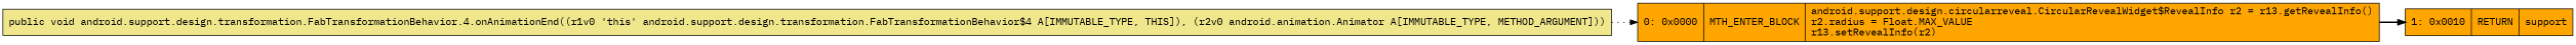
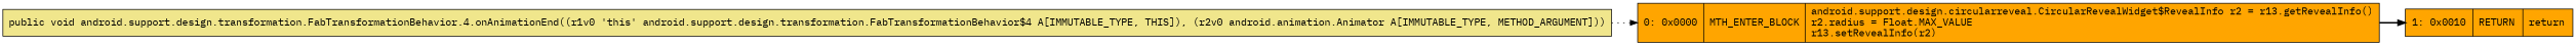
  digraph {
    rankdir=LR
    fontname="IBM Plex Mono"
    node [shape=record style=filled fillcolor=orange fontname="IBM Plex Mono"]
    edge [fontname="IBM Plex Mono"]
    n1 [label="{0\:\ 0x0000|MTH_ENTER_BLOCK\l|android.support.design.circularreveal.CircularRevealWidget$RevealInfo r2 = r13.getRevealInfo()\lr2.radius = Float.MAX_VALUE\lr13.setRevealInfo(r2)\l}"]
-   n2 [label="{1\:\ 0x0010|RETURN\l|support\l}"]
+   n2 [label="{1\:\ 0x0010|RETURN\l|return\l}"]
    n3 [label="{public void android.support.design.transformation.FabTransformationBehavior.4.onAnimationEnd((r1v0 'this' android.support.design.transformation.FabTransformationBehavior$4 A[IMMUTABLE_TYPE, THIS]), (r2v0 android.animation.Animator A[IMMUTABLE_TYPE, METHOD_ARGUMENT])) }" fillcolor=khaki]
    n1 -> n2 [style=bold]
    n3 -> n1 [style=dotted]
  }
